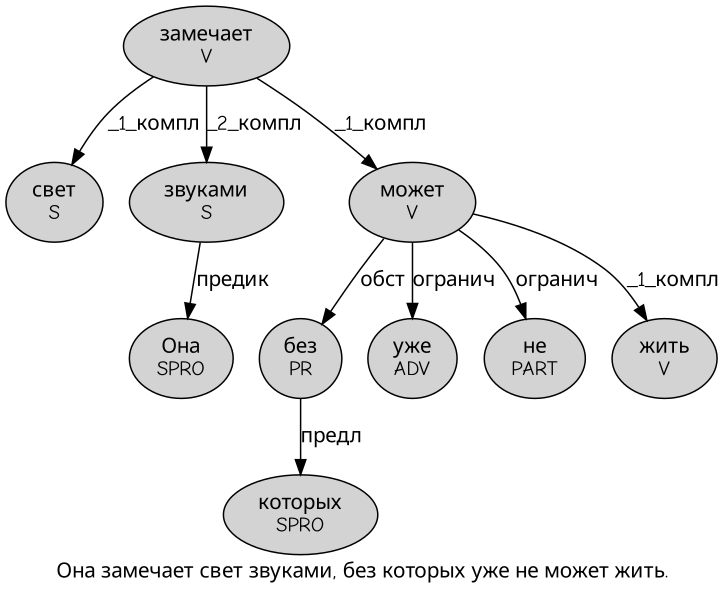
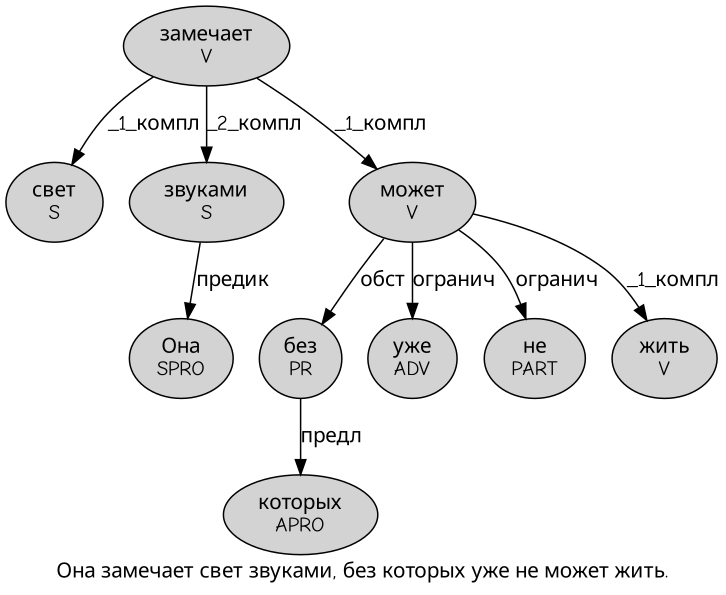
  digraph {
    fontname="Comic Neue"
    label="Она замечает свет звуками, без которых уже не может жить."
    node [fillcolor=lightgray fontname="Comic Neue" penwidth=1 shape=ellipse style=filled]
    edge [fontname="Comic Neue"]
    n1 [label="Она\nSPRO"]
    n2 [label="замечает\nV"]
    n3 [label="свет\nS"]
    n4 [label="звуками\nS"]
    n5 [label="может\nV"]
    n6 [label="без\nPR"]
    n7 [label="уже\nADV"]
    n8 [label="не\nPART"]
    n9 [label="жить\nV"]
-   n10 [label="которых\nSPRO"]
+   n10 [label="которых\nAPRO"]
    n2 -> n3 [label="_1_компл"]
    n2 -> n4 [label="_2_компл"]
    n2 -> n5 [label="_1_компл"]
    n4 -> n1 [label="предик"]
    n5 -> n6 [label="обст"]
    n5 -> n7 [label="огранич"]
    n5 -> n8 [label="огранич"]
    n5 -> n9 [label="_1_компл"]
    n6 -> n10 [label="предл"]
  }
